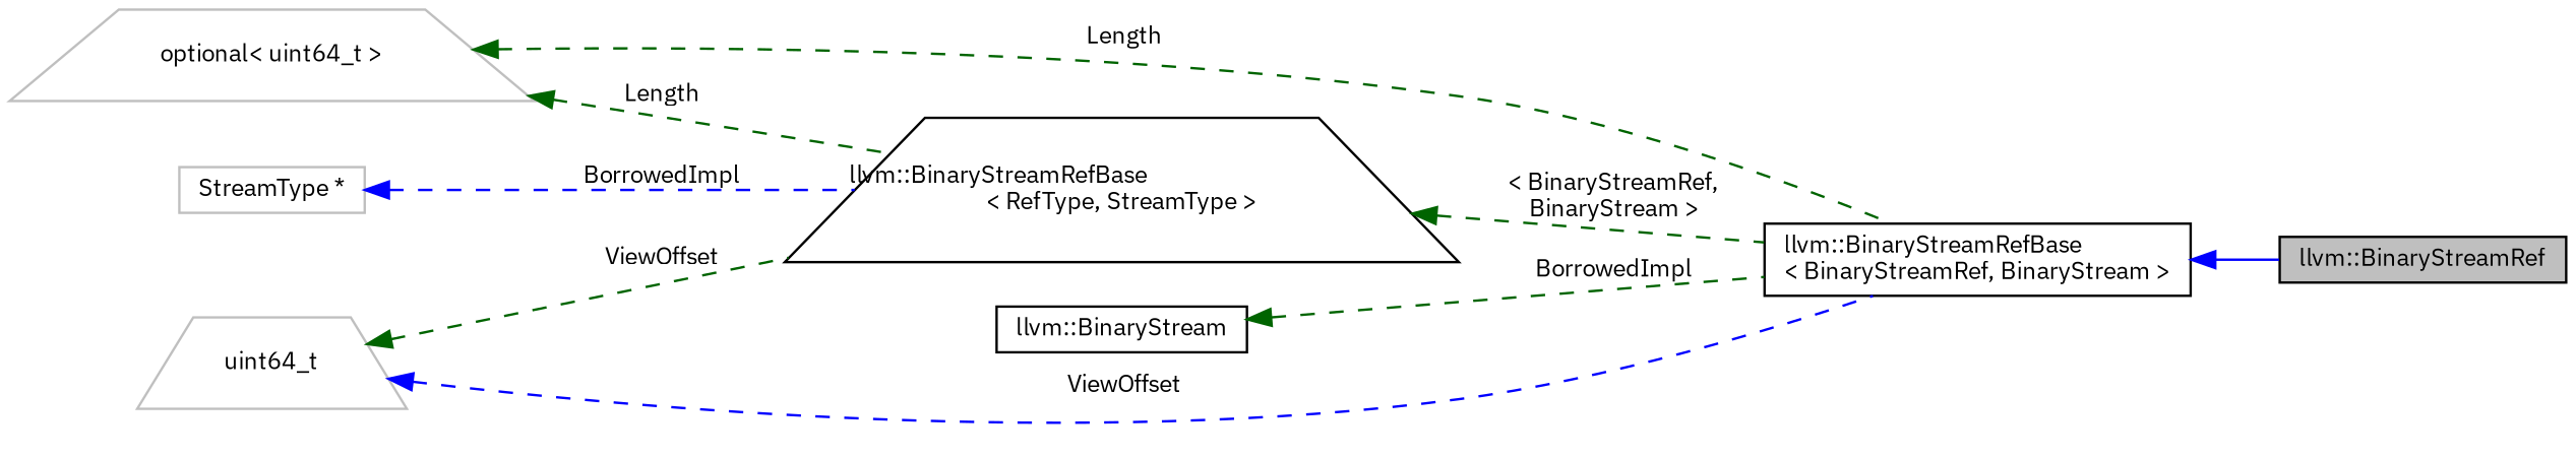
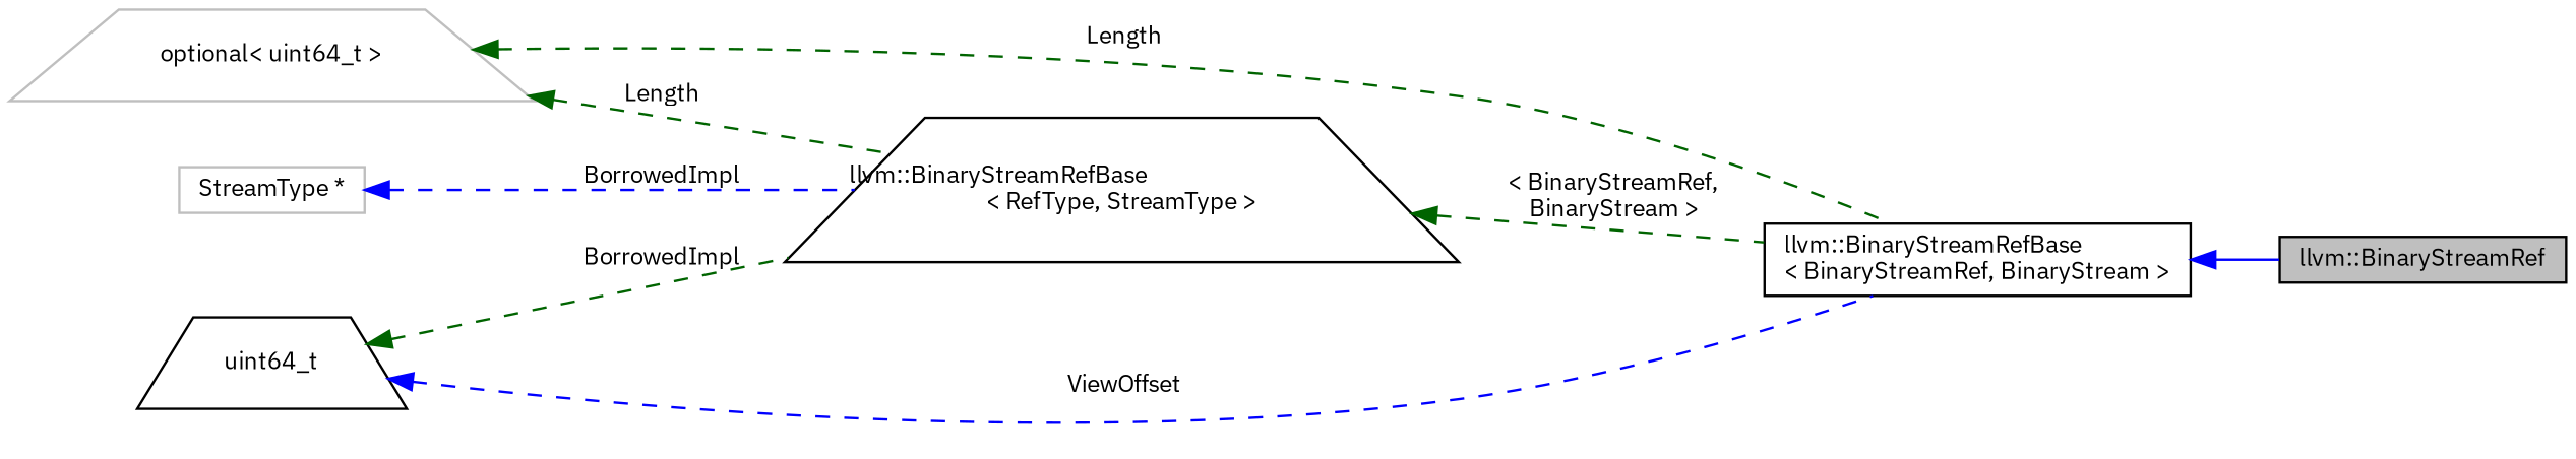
  digraph {
    fontname="IBM Plex Sans"
    rankdir=LR
    node [color=black fontname="IBM Plex Sans" fontsize=10 shape=box]
    edge [color=darkgreen dir=back fontname="IBM Plex Sans" fontsize=10 labelfontname=Helvetica labelfontsize=10 style=dashed]
    n1 [fillcolor=grey75 fontcolor=black height=0.2 label="llvm::BinaryStreamRef" style=filled width=0.4]
    n2 [height=0.2 label="llvm::BinaryStreamRefBase\l\< BinaryStreamRef, BinaryStream \>" width=0.4]
-   n3 [color=grey75 height=0.2 label=uint64_t shape=trapezium width=0.4]
+   n3 [height=0.2 label=uint64_t shape=trapezium width=0.4]
    n4 [height=0.2 label="llvm::BinaryStreamRefBase\l\< RefType, StreamType \>" shape=trapezium width=0.4]
-   n5 [height=0.2 label="llvm::BinaryStream" width=0.4]
    n6 [color=grey75 height=0.2 label="optional\< uint64_t \>" shape=trapezium width=0.4]
    n7 [color=grey75 height=0.2 label="StreamType *" width=0.4]
    n2 -> n1 [color=blue style=solid]
    n3 -> n2 [color=blue label=" ViewOffset"]
-   n3 -> n4 [label=" ViewOffset"]
+   n3 -> n4 [label=" BorrowedImpl"]
    n4 -> n2 [label=" \< BinaryStreamRef,\l BinaryStream \>"]
-   n5 -> n2 [label=" BorrowedImpl"]
    n6 -> n2 [label=" Length"]
    n6 -> n4 [label=" Length"]
    n7 -> n4 [color=blue label=" BorrowedImpl"]
  }
